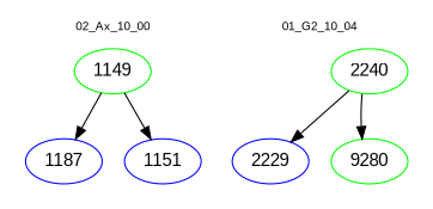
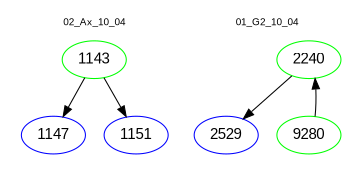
  digraph {
    fontname="Liberation Sans"
    node [color=green fontname="Liberation Sans"]
    edge [color=black fontname="Liberation Sans"]
-   n1 [label=1149]
-   n2 [color=blue label=1187]
+   n1 [label=1143]
+   n2 [color=blue label=1147]
    n3 [color=blue label=1151]
    n4 [label=2240]
-   n5 [color=blue label=2229]
+   n5 [color=blue label=2529]
    n6 [label=9280]
    subgraph cluster_1 {
      color=white
      fontsize=10
-     label="02_Ax_10_00"
+     label="02_Ax_10_04"
      n1
      n2
      n3
    }
    subgraph cluster_2 {
      color=white
      fontsize=10
      label="01_G2_10_04"
      n4
      n5
      n6
    }
    n1 -> n2
    n1 -> n3
    n4 -> n5
-   n4 -> n6
+   n6 -> n4
  }
